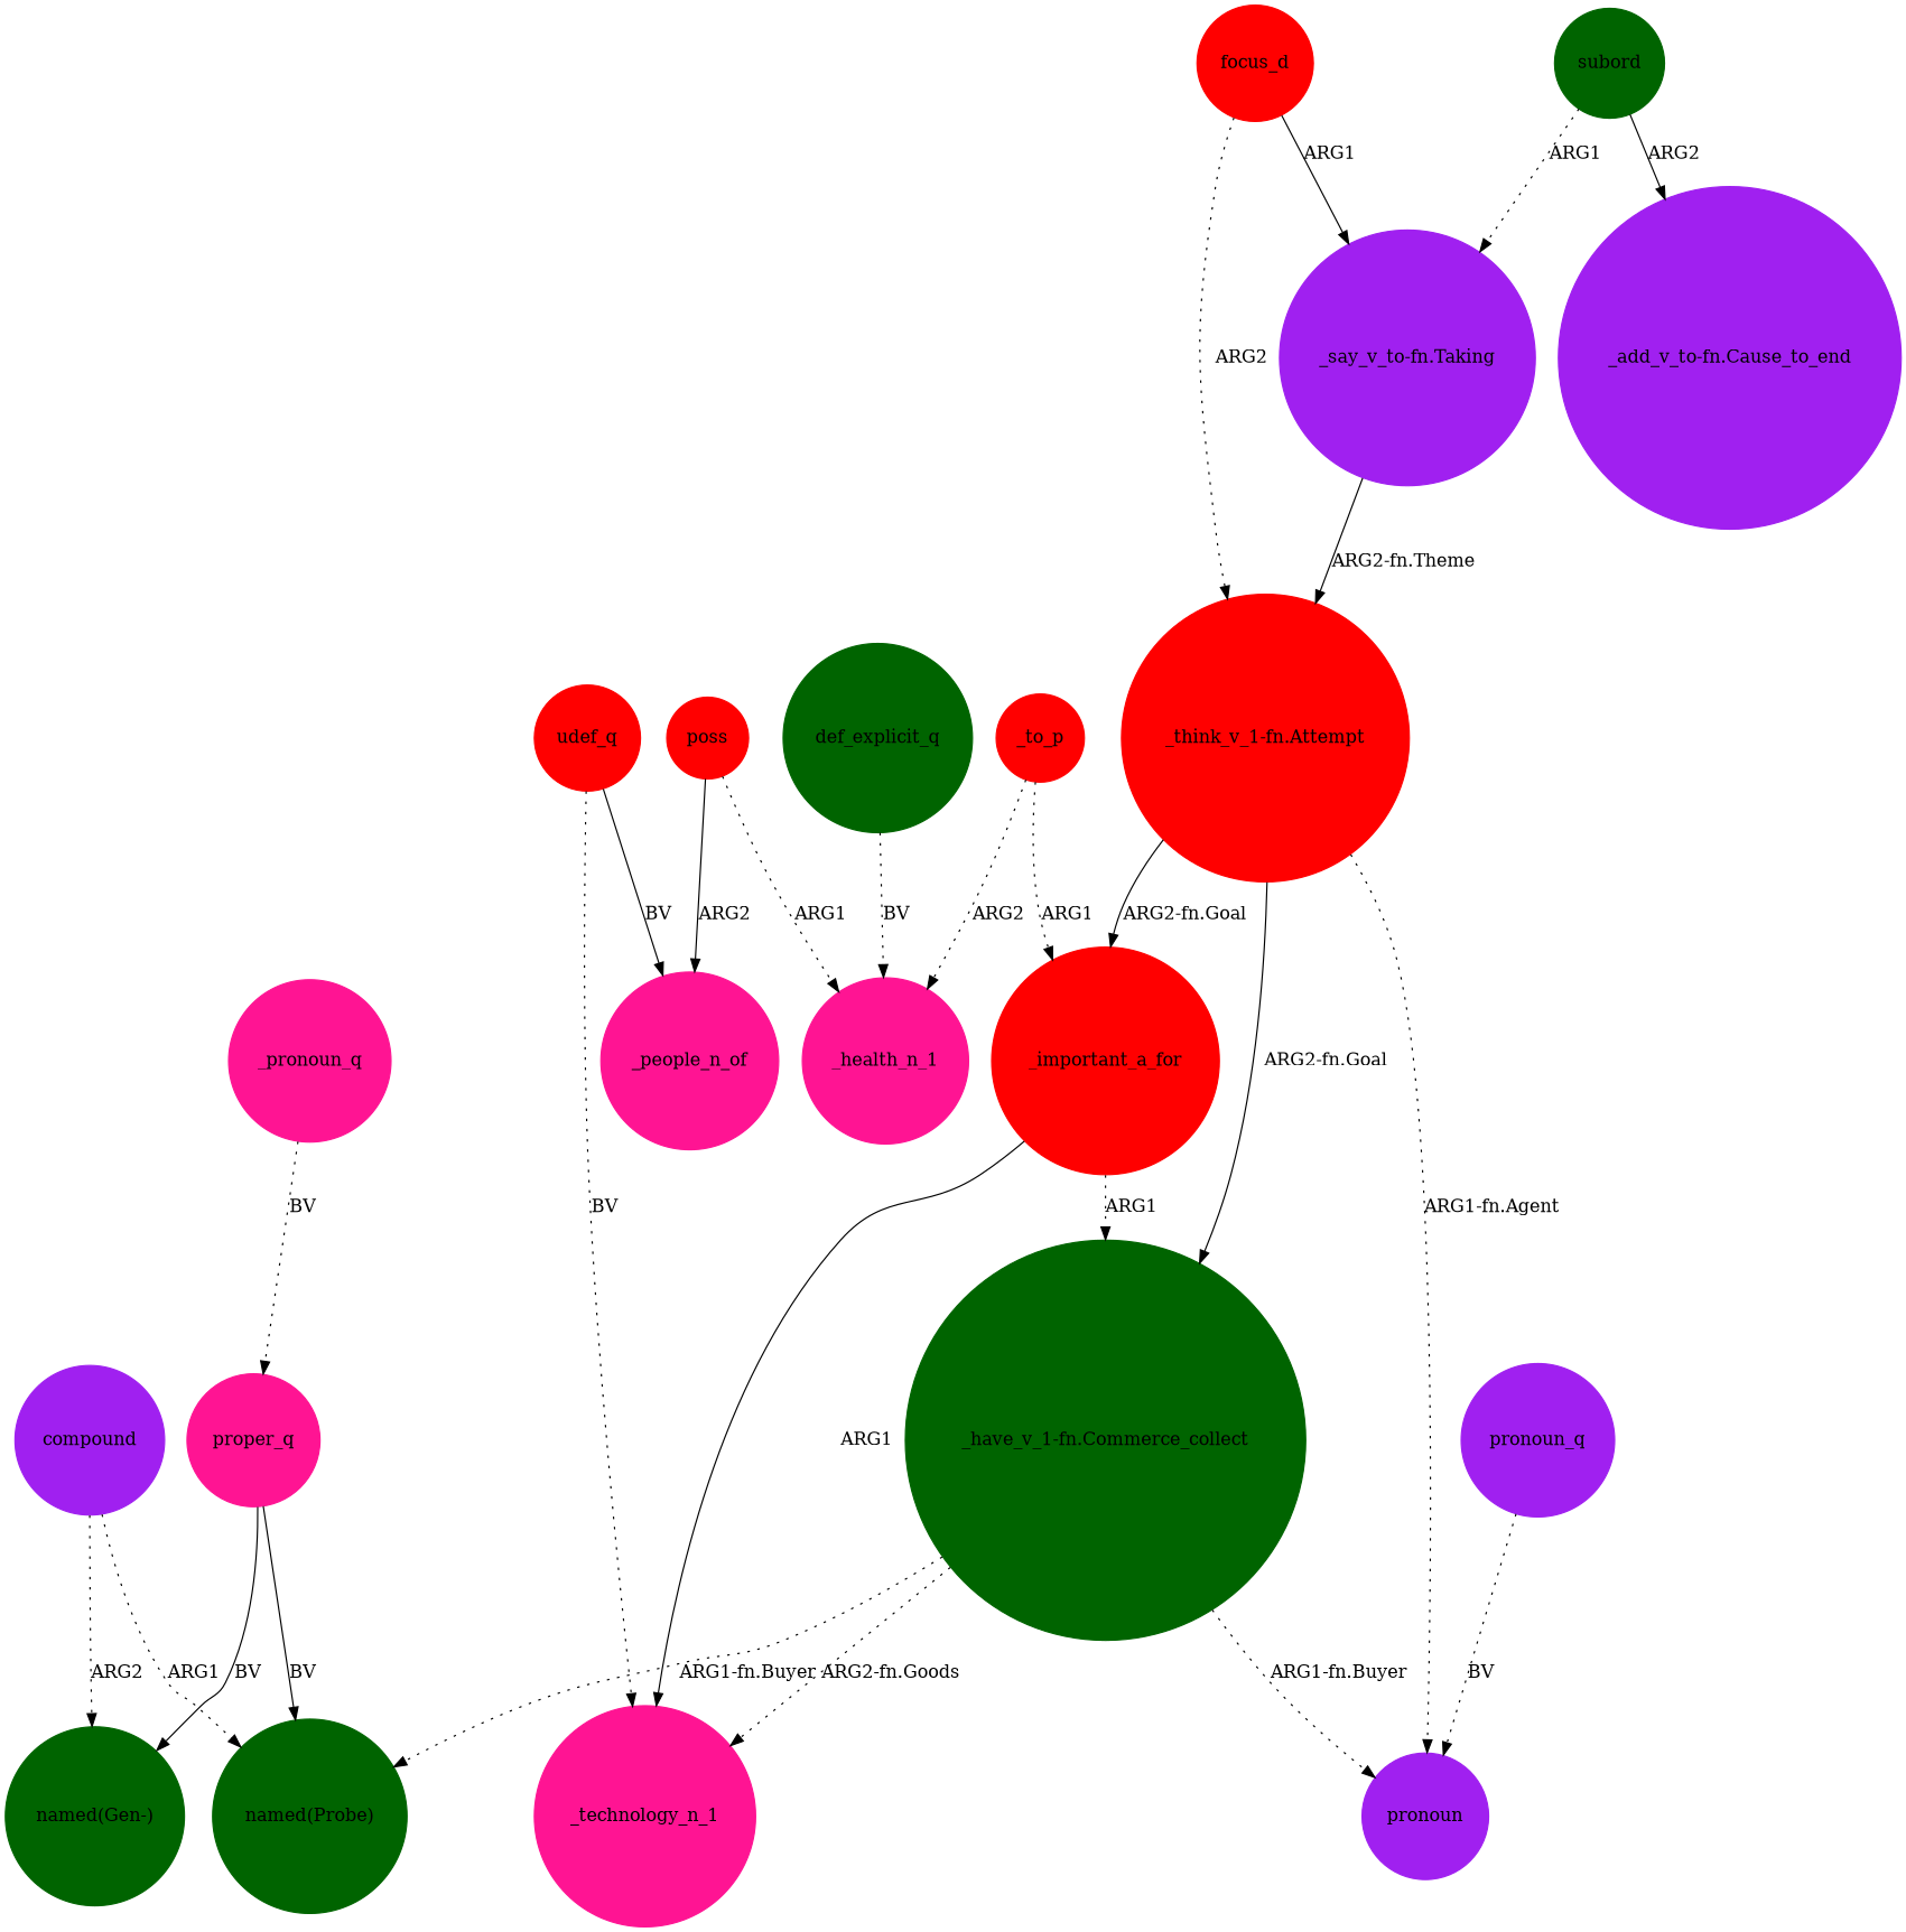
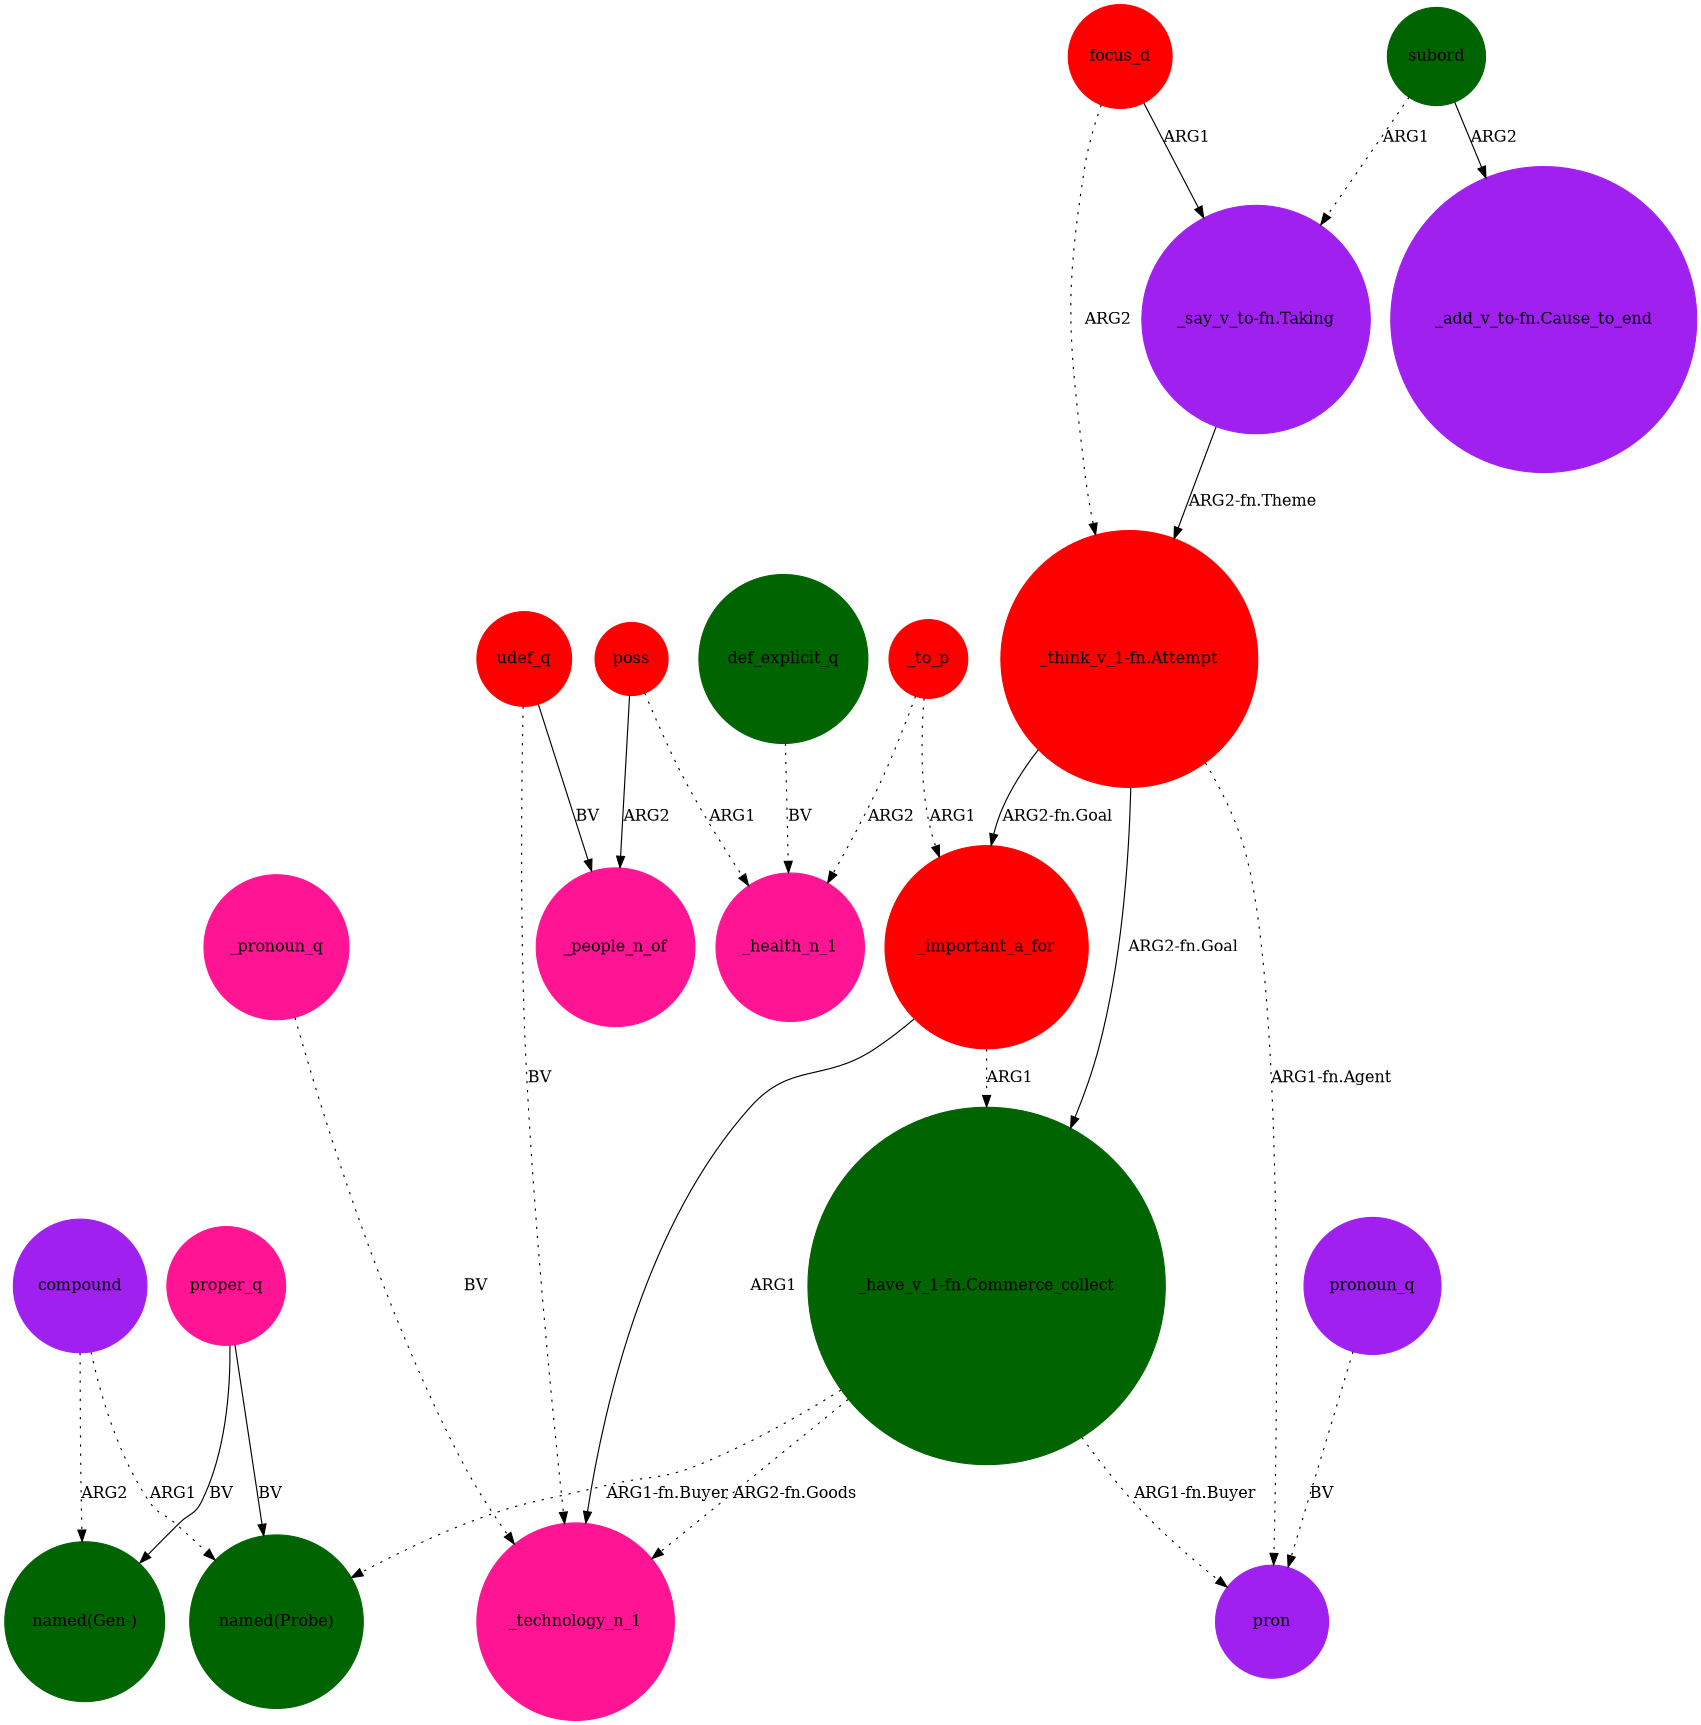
  digraph {
    node [color=red shape=circle style=filled]
    edge [style=dotted]
    _people_n_of [color=deeppink]
    udef_q
    _technology_n_1 [color=deeppink]
    "_have_v_1-fn.Commerce_collect" [color=darkgreen]
    "named(Probe)" [color=darkgreen]
-   pron [color=purple label=pronoun]
+   pron [color=purple]
    "_say_v_to-fn.Taking" [color=purple]
    focus_d
    "_think_v_1-fn.Attempt"
    _important_a_for
    compound [color=purple]
    "named(Gen-)" [color=darkgreen]
    _to_p
    _health_n_1 [color=deeppink]
    def_explicit_q [color=darkgreen]
    pronoun_q [color=purple]
    subord [color=darkgreen]
    "_add_v_to-fn.Cause_to_end" [color=purple]
    proper_q [color=deeppink]
    n20 [color=deeppink label=_pronoun_q]
    poss
    udef_q -> _people_n_of [label=BV style=solid]
    udef_q -> _technology_n_1 [label=BV]
    "_have_v_1-fn.Commerce_collect" -> _technology_n_1 [label="ARG2-fn.Goods"]
    "_have_v_1-fn.Commerce_collect" -> "named(Probe)" [label="ARG1-fn.Buyer"]
    "_have_v_1-fn.Commerce_collect" -> pron [label="ARG1-fn.Buyer"]
    "_say_v_to-fn.Taking" -> "_think_v_1-fn.Attempt" [label="ARG2-fn.Theme" style=solid]
    focus_d -> "_say_v_to-fn.Taking" [label=ARG1 style=solid]
    focus_d -> "_think_v_1-fn.Attempt" [label=ARG2]
    "_think_v_1-fn.Attempt" -> "_have_v_1-fn.Commerce_collect" [label="ARG2-fn.Goal" style=solid]
    "_think_v_1-fn.Attempt" -> pron [label="ARG1-fn.Agent"]
    "_think_v_1-fn.Attempt" -> _important_a_for [label="ARG2-fn.Goal" style=solid]
    _important_a_for -> _technology_n_1 [label=ARG1 style=solid]
    _important_a_for -> "_have_v_1-fn.Commerce_collect" [label=ARG1]
    compound -> "named(Probe)" [label=ARG1]
    compound -> "named(Gen-)" [label=ARG2]
    _to_p -> _important_a_for [label=ARG1]
    _to_p -> _health_n_1 [label=ARG2]
    def_explicit_q -> _health_n_1 [label=BV]
    pronoun_q -> pron [label=BV]
    subord -> "_say_v_to-fn.Taking" [label=ARG1]
    subord -> "_add_v_to-fn.Cause_to_end" [label=ARG2 style=solid]
    proper_q -> "named(Probe)" [label=BV style=solid]
    proper_q -> "named(Gen-)" [label=BV style=solid]
-   n20 -> proper_q [label=BV]
+   n20 -> _technology_n_1 [label=BV]
    poss -> _people_n_of [label=ARG2 style=solid]
    poss -> _health_n_1 [label=ARG1]
  }
